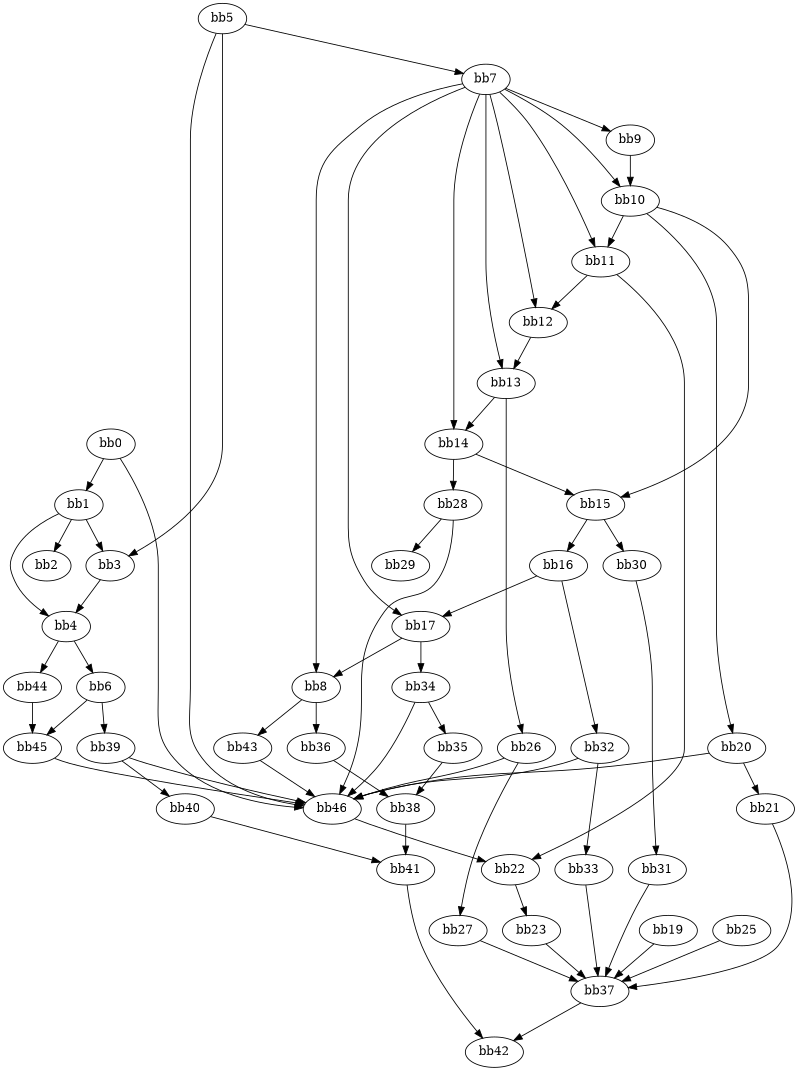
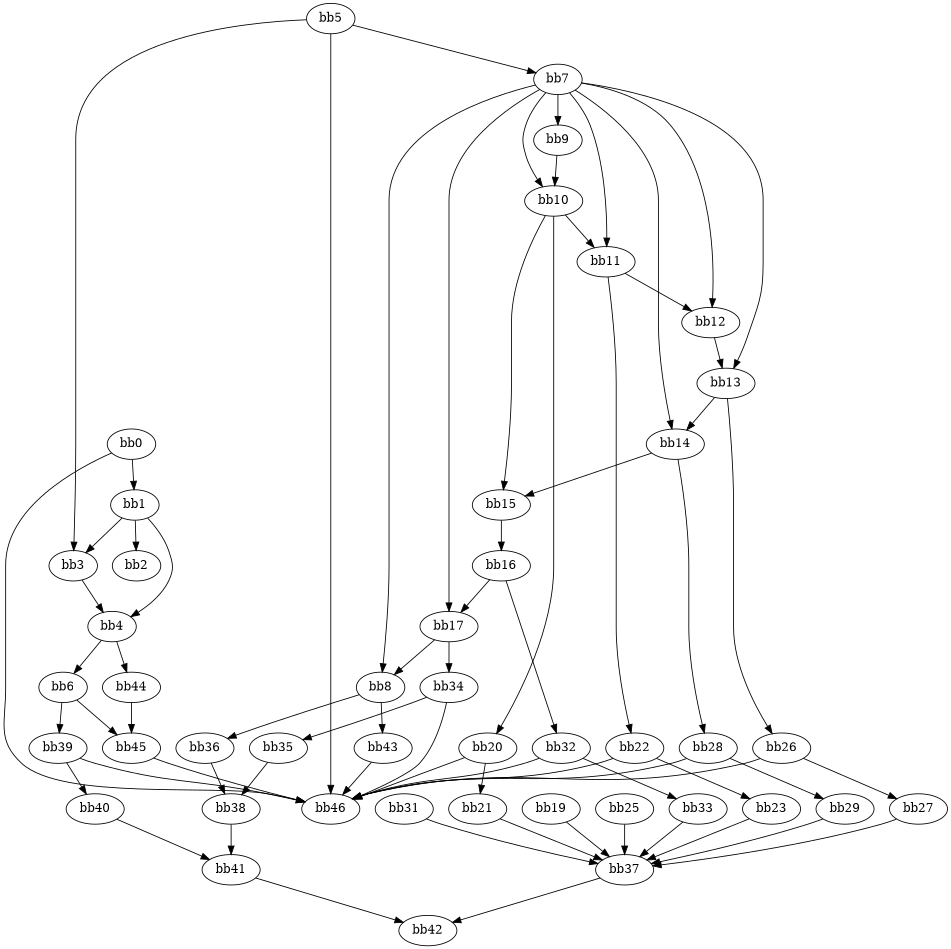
  digraph {
    n1 [label="bb0\l"]
    n2 [label="bb1\l"]
    n3 [label="bb46\l"]
    n4 [label="bb2\l"]
    n5 [label="bb3\l"]
    n6 [label="bb4\l"]
    n7 [label="bb6\l"]
    n8 [label="bb44\l"]
    n9 [label="bb5\l"]
    n10 [label="bb7\l"]
    n11 [label="bb39\l"]
    n12 [label="bb45\l"]
    n13 [label="bb8\l"]
    n14 [label="bb9\l"]
    n15 [label="bb10\l"]
    n16 [label="bb11\l"]
    n17 [label="bb12\l"]
    n18 [label="bb13\l"]
    n19 [label="bb14\l"]
    n20 [label="bb17\l"]
    n21 [label="bb40\l"]
    n22 [label="bb36\l"]
    n23 [label="bb43\l"]
    n24 [label="bb15\l"]
    n25 [label="bb20\l"]
    n26 [label="bb22\l"]
    n27 [label="bb26\l"]
    n28 [label="bb28\l"]
    n29 [label="bb16\l"]
-   n30 [label="bb30\l"]
    n31 [label="bb32\l"]
    n32 [label="bb34\l"]
    n33 [label="bb38\l"]
    n34 [label="bb21\l"]
    n35 [label="bb23\l"]
    n36 [label="bb27\l"]
    n37 [label="bb29\l"]
    n38 [label="bb31\l"]
    n39 [label="bb33\l"]
    n40 [label="bb35\l"]
    n41 [label="bb19\l"]
    n42 [label="bb37\l"]
    n43 [label="bb42\l"]
    n44 [label="bb25\l"]
    n45 [label="bb41\l"]
    n1 -> n2
    n1 -> n3
    n2 -> n4
    n2 -> n5
    n2 -> n6
    n5 -> n6
    n6 -> n7
    n6 -> n8
    n7 -> n11
    n7 -> n12
    n8 -> n12
    n9 -> n3
    n9 -> n5
    n9 -> n10
    n10 -> n13
    n10 -> n14
    n10 -> n15
    n10 -> n16
    n10 -> n17
    n10 -> n18
    n10 -> n19
    n10 -> n20
    n11 -> n3
    n11 -> n21
    n12 -> n3
    n13 -> n22
    n13 -> n23
    n14 -> n15
    n15 -> n16
    n15 -> n24
    n15 -> n25
    n16 -> n17
    n16 -> n26
    n17 -> n18
    n18 -> n19
    n18 -> n27
    n19 -> n24
    n19 -> n28
    n20 -> n13
    n20 -> n32
    n21 -> n45
    n22 -> n33
    n23 -> n3
    n24 -> n29
-   n24 -> n30
    n25 -> n3
    n25 -> n34
-   n3 -> n26
+   n26 -> n3
    n26 -> n35
    n27 -> n3
    n27 -> n36
    n28 -> n3
    n28 -> n37
    n29 -> n20
    n29 -> n31
-   n30 -> n38
    n31 -> n3
    n31 -> n39
    n32 -> n3
    n32 -> n40
    n33 -> n45
    n34 -> n42
    n35 -> n42
    n36 -> n42
+   n37 -> n42
    n38 -> n42
    n39 -> n42
    n40 -> n33
    n41 -> n42
    n42 -> n43
    n44 -> n42
    n45 -> n43
  }
